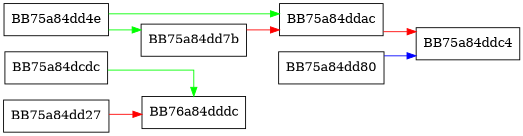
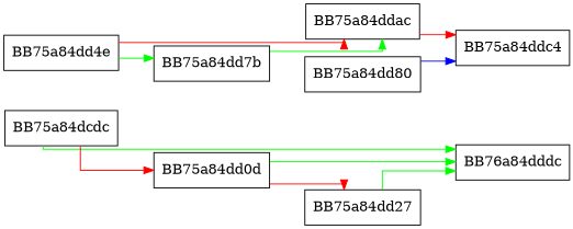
  digraph {
    rankdir=LR
    splines=ortho
    node [shape=box]
    edge [color=green]
    n1 [label=BB76a84dddc]
    BB75a84dcdc
+   BB75a84dd0d
    BB75a84dd27
    BB75a84dd4e
    BB75a84ddac
    BB75a84dd7b
    n8 [label=BB75a84ddc4]
    BB75a84dd80
    BB75a84dcdc -> n1
-   BB75a84dd27 -> n1 [color=red]
-   BB75a84dd4e -> BB75a84ddac
+   BB75a84dcdc -> BB75a84dd0d [color=red]
+   BB75a84dd0d -> n1
+   BB75a84dd0d -> BB75a84dd27 [color=red]
+   BB75a84dd27 -> n1
+   BB75a84dd4e -> BB75a84ddac [color=red]
    BB75a84dd4e -> BB75a84dd7b
    BB75a84ddac -> n8 [color=red]
-   BB75a84dd7b -> BB75a84ddac [color=red]
+   BB75a84dd7b -> BB75a84ddac
    BB75a84dd80 -> n8 [color=blue]
  }
